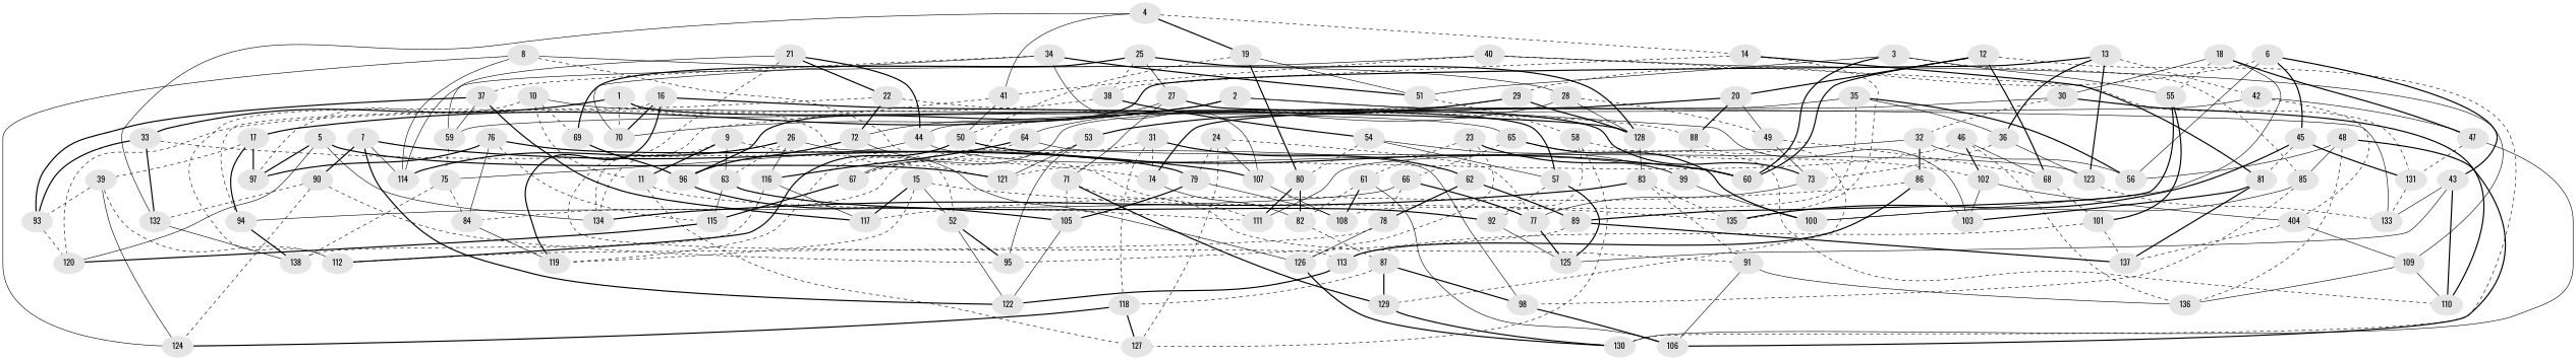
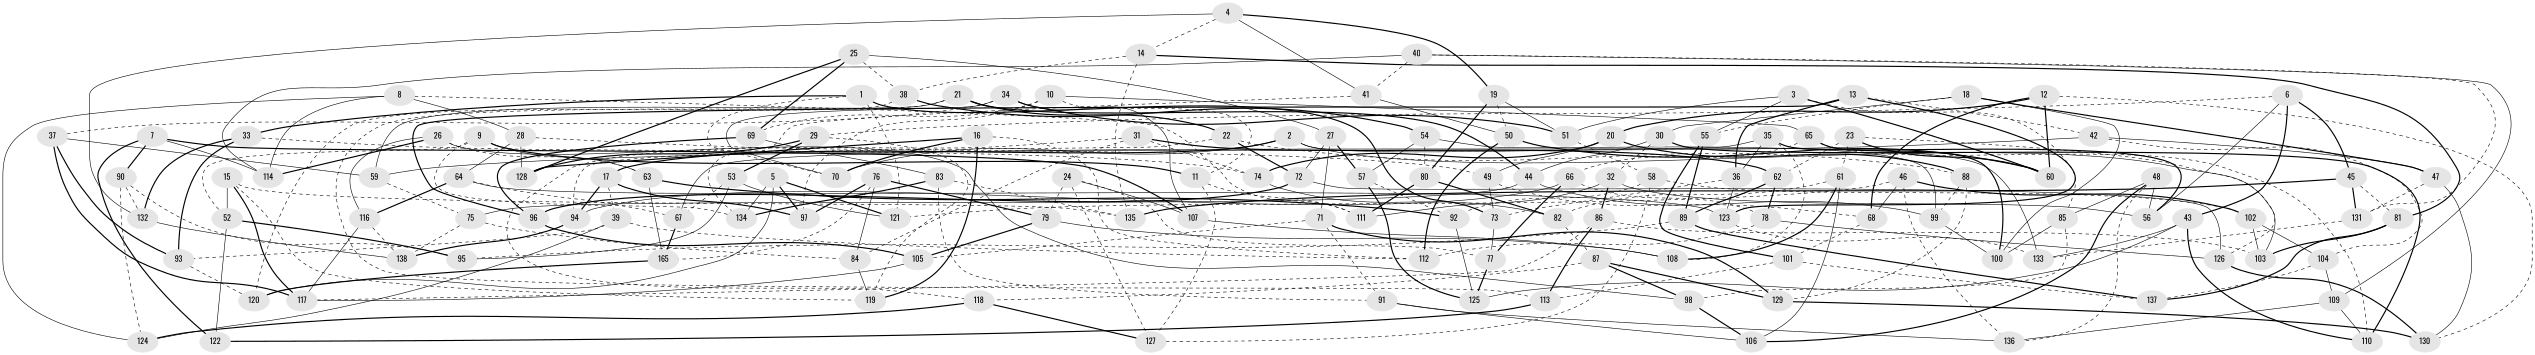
  graph {
    fontname=Oswald
    node [color=gray90 fontname=Oswald style=filled]
    edge [fontname=Oswald style=dashed]
    1
    33
    70
    73
    121
    132
    74
    93
    77
    2
    17
    103
    133
    97
    39
    94
    3
    51
    55
    60
    85
    58
    89
    101
    100
    98
    4
    14
    19
    41
    38
    81
    135
    50
    80
    134
    138
    5
    120
    6
    29
    43
    45
    56
    119
    128
    53
    110
    125
    131
    7
    90
    107
    114
    122
    124
    95
    108
    8
    28
    111
    49
    64
    9
    11
    52
    63
    127
    92
-   115
+   115 [label=165]
    10
    65
    69
    66
    96
    83
    12
    20
    68
    130
    88
    13
    36
    42
    123
    47
    59
-   104 [label=404]
+   104
    105
    54
    137
    15
    117
    16
    112
    18
    30
    44
    32
    82
    99
    129
    21
    22
    113
    72
    75
    126
    23
    61
    62
    106
    78
    24
    79
    25
    27
    57
    71
    26
    116
    91
    67
    86
    31
    84
    118
    34
    37
    35
    40
    109
    136
    46
    102
    48
    87
    76
    1 -- 33 [style=bold]
    1 -- 70
    1 -- 73 [style=bold]
    1 -- 121
    33 -- 132 [style=bold]
    33 -- 74
    33 -- 93 [style=bold]
    73 -- 77 [style=solid]
    132 -- 138 [style=solid]
    74 -- 82 [style=solid]
    93 -- 120
    77 -- 125 [style=bold]
    2 -- 70 [style=solid]
    2 -- 17 [style=bold]
    2 -- 103 [style=solid]
    2 -- 133 [style=solid]
    17 -- 97 [style=bold]
    17 -- 39
    17 -- 94 [style=bold]
    39 -- 93
    39 -- 124 [style=solid]
    39 -- 112
    94 -- 138 [style=bold]
    3 -- 51 [style=solid]
    3 -- 55 [style=solid]
    3 -- 60 [style=bold]
    3 -- 85
    51 -- 58
    55 -- 89 [style=bold]
    55 -- 101 [style=bold]
    85 -- 100 [style=solid]
    85 -- 98
    58 -- 127
    58 -- 92
    58 -- 102
    89 -- 95
    89 -- 137 [style=bold]
    101 -- 137
    101 -- 113
    98 -- 106 [style=bold]
    4 -- 132 [style=solid]
    4 -- 14
    4 -- 19 [style=bold]
    4 -- 41 [style=solid]
    14 -- 38
    14 -- 81 [style=bold]
    14 -- 135
    19 -- 51 [style=solid]
    19 -- 50
    19 -- 80 [style=bold]
    41 -- 50 [style=solid]
    41 -- 134
    38 -- 120
    38 -- 54 [style=bold]
    81 -- 103 [style=bold]
    81 -- 137 [style=bold]
    50 -- 60 [style=bold]
    50 -- 112 [style=bold]
    80 -- 111 [style=bold]
    80 -- 82 [style=bold]
    5 -- 121 [style=bold]
    5 -- 97 [style=bold]
    5 -- 134 [style=solid]
    5 -- 120 [style=solid]
    6 -- 29
    6 -- 43 [style=bold]
    6 -- 45 [style=bold]
    6 -- 56 [style=solid]
    29 -- 119
    29 -- 128 [style=bold]
    29 -- 53 [style=bold]
    43 -- 133 [style=solid]
    43 -- 110 [style=bold]
    43 -- 125 [style=solid]
    45 -- 81
    45 -- 135 [style=bold]
    45 -- 131 [style=bold]
    53 -- 121 [style=solid]
    53 -- 95 [style=solid]
    53 -- 67
    131 -- 133
    7 -- 90 [style=bold]
    7 -- 107 [style=bold]
    7 -- 114 [style=solid]
    7 -- 122 [style=bold]
    90 -- 132
    90 -- 124
    90 -- 95
    107 -- 108 [style=solid]
    8 -- 114 [style=solid]
    8 -- 124 [style=solid]
    8 -- 28 [style=solid]
    8 -- 111
    28 -- 128 [style=solid]
    28 -- 49
    28 -- 64 [style=solid]
    49 -- 73 [style=solid]
    49 -- 68
    64 -- 123 [style=solid]
    64 -- 116 [style=bold]
    64 -- 67
    9 -- 134
    9 -- 11 [style=bold]
    9 -- 52
    9 -- 63 [style=solid]
    11 -- 111
    11 -- 127
    52 -- 122 [style=solid]
    52 -- 95 [style=bold]
    63 -- 92 [style=bold]
    63 -- 115 [style=solid]
    92 -- 125 [style=solid]
    115 -- 120 [style=bold]
    10 -- 97
    10 -- 11
    10 -- 65 [style=solid]
    10 -- 69
    65 -- 100 [style=bold]
    65 -- 110
    65 -- 66
    69 -- 96 [style=bold]
-   128 -- 83 [style=solid]
+   69 -- 83 [style=solid]
    66 -- 77 [style=bold]
    66 -- 94 [style=solid]
    66 -- 78
    96 -- 105 [style=bold]
    83 -- 135
    83 -- 134 [style=bold]
    83 -- 91
    12 -- 60 [style=bold]
    12 -- 20 [style=bold]
    12 -- 68 [style=bold]
    12 -- 130
    20 -- 74 [style=bold]
    20 -- 49 [style=solid]
    20 -- 88 [style=bold]
    68 -- 101
    88 -- 99
    88 -- 129
    13 -- 96 [style=bold]
    13 -- 36 [style=bold]
    13 -- 42
    13 -- 123 [style=bold]
    36 -- 73
    36 -- 123 [style=solid]
    42 -- 47 [style=solid]
    42 -- 59 [style=solid]
    42 -- 104
    123 -- 133
    47 -- 131
    47 -- 130 [style=solid]
    59 -- 75
    104 -- 137
    104 -- 109 [style=solid]
-   105 -- 122 [style=solid]
+   105 -- 117 [style=solid]
    54 -- 80
    54 -- 99 [style=solid]
    54 -- 57 [style=solid]
    15 -- 135
    15 -- 119
    15 -- 52 [style=solid]
    15 -- 117 [style=bold]
    16 -- 70 [style=bold]
    16 -- 119 [style=bold]
    16 -- 128 [style=bold]
    16 -- 112
    18 -- 55
    18 -- 100 [style=solid]
    18 -- 47 [style=bold]
    18 -- 30 [style=solid]
    30 -- 110 [style=bold]
    30 -- 44 [style=solid]
    30 -- 32
    44 -- 99 [style=solid]
    44 -- 75 [style=solid]
    32 -- 56 [style=solid]
    32 -- 111 [style=solid]
    32 -- 86 [style=bold]
    82 -- 87
    99 -- 100 [style=solid]
    129 -- 130 [style=bold]
    21 -- 59 [style=solid]
    21 -- 44 [style=bold]
    21 -- 22 [style=bold]
    21 -- 113
    22 -- 94
    22 -- 88
    22 -- 72 [style=bold]
    113 -- 122 [style=bold]
    72 -- 96 [style=bold]
    72 -- 126 [style=solid]
    75 -- 138
    75 -- 84
    126 -- 130 [style=bold]
    23 -- 60 [style=bold]
    23 -- 126
    23 -- 61
    23 -- 62
    61 -- 108 [style=bold]
    61 -- 82
    61 -- 106 [style=solid]
    62 -- 89 [style=bold]
    62 -- 78 [style=bold]
    78 -- 112
    78 -- 126 [style=solid]
    24 -- 77
    24 -- 107 [style=solid]
    24 -- 127
    24 -- 79
    79 -- 108 [style=solid]
    79 -- 105 [style=bold]
    25 -- 38
    25 -- 128 [style=bold]
    25 -- 69 [style=bold]
    25 -- 27 [style=solid]
    27 -- 72 [style=solid]
    27 -- 57 [style=bold]
    27 -- 71 [style=solid]
    57 -- 125 [style=bold]
    57 -- 92
    71 -- 105
    71 -- 129 [style=bold]
    71 -- 91
    26 -- 98 [style=solid]
    26 -- 114 [style=bold]
    26 -- 63
    26 -- 116 [style=solid]
    116 -- 138
    116 -- 117 [style=solid]
    91 -- 106 [style=solid]
    91 -- 136 [style=solid]
    67 -- 115 [style=bold]
    86 -- 103
    86 -- 117
    86 -- 113 [style=bold]
    31 -- 74
    31 -- 62 [style=bold]
    31 -- 84
    31 -- 118
    84 -- 119 [style=solid]
    118 -- 124 [style=bold]
    118 -- 127 [style=bold]
    34 -- 70 [style=solid]
    34 -- 51 [style=bold]
    34 -- 107 [style=solid]
    34 -- 37
    37 -- 93 [style=bold]
    37 -- 59 [style=solid]
    37 -- 117 [style=bold]
    35 -- 56 [style=bold]
    35 -- 108
    35 -- 36 [style=solid]
    35 -- 67 [style=solid]
    40 -- 41
    40 -- 131
    40 -- 114 [style=solid]
    40 -- 109 [style=solid]
    109 -- 110 [style=solid]
    109 -- 136 [style=solid]
    46 -- 121
    46 -- 68 [style=solid]
    46 -- 136
    46 -- 102 [style=bold]
    102 -- 103 [style=solid]
    102 -- 104 [style=solid]
    48 -- 85 [style=solid]
    48 -- 56 [style=solid]
    48 -- 106 [style=bold]
    48 -- 136
    87 -- 98 [style=bold]
    87 -- 129 [style=bold]
    87 -- 118
    76 -- 97 [style=bold]
    76 -- 115
    76 -- 79 [style=bold]
    76 -- 84 [style=solid]
  }
